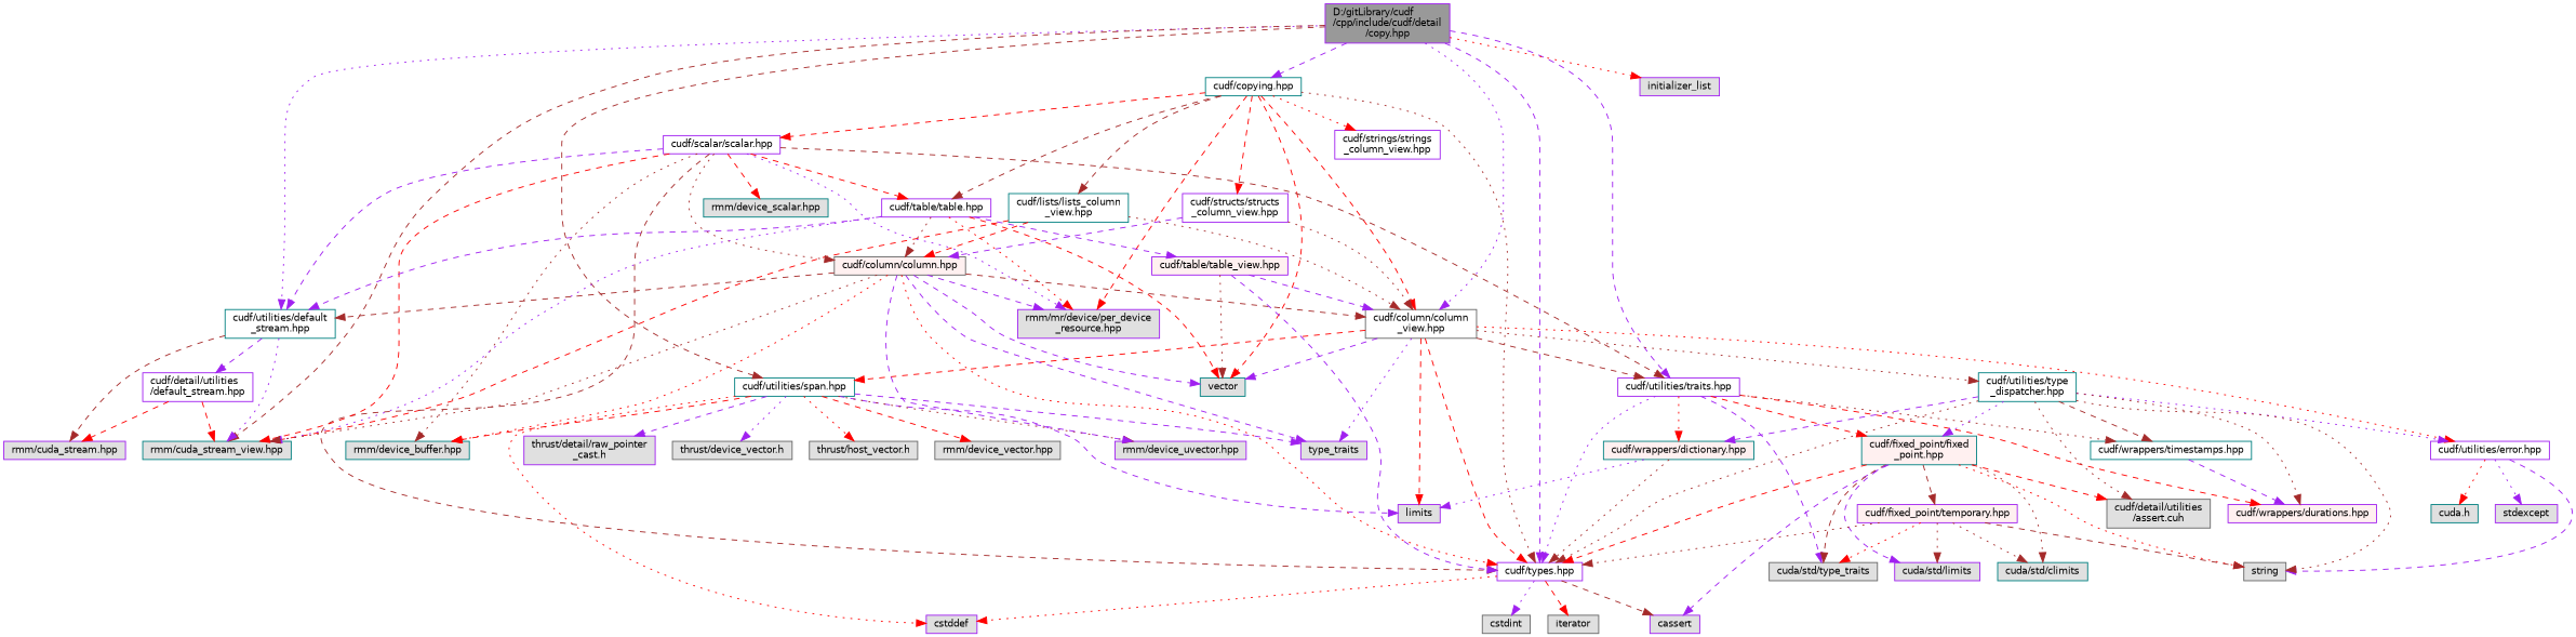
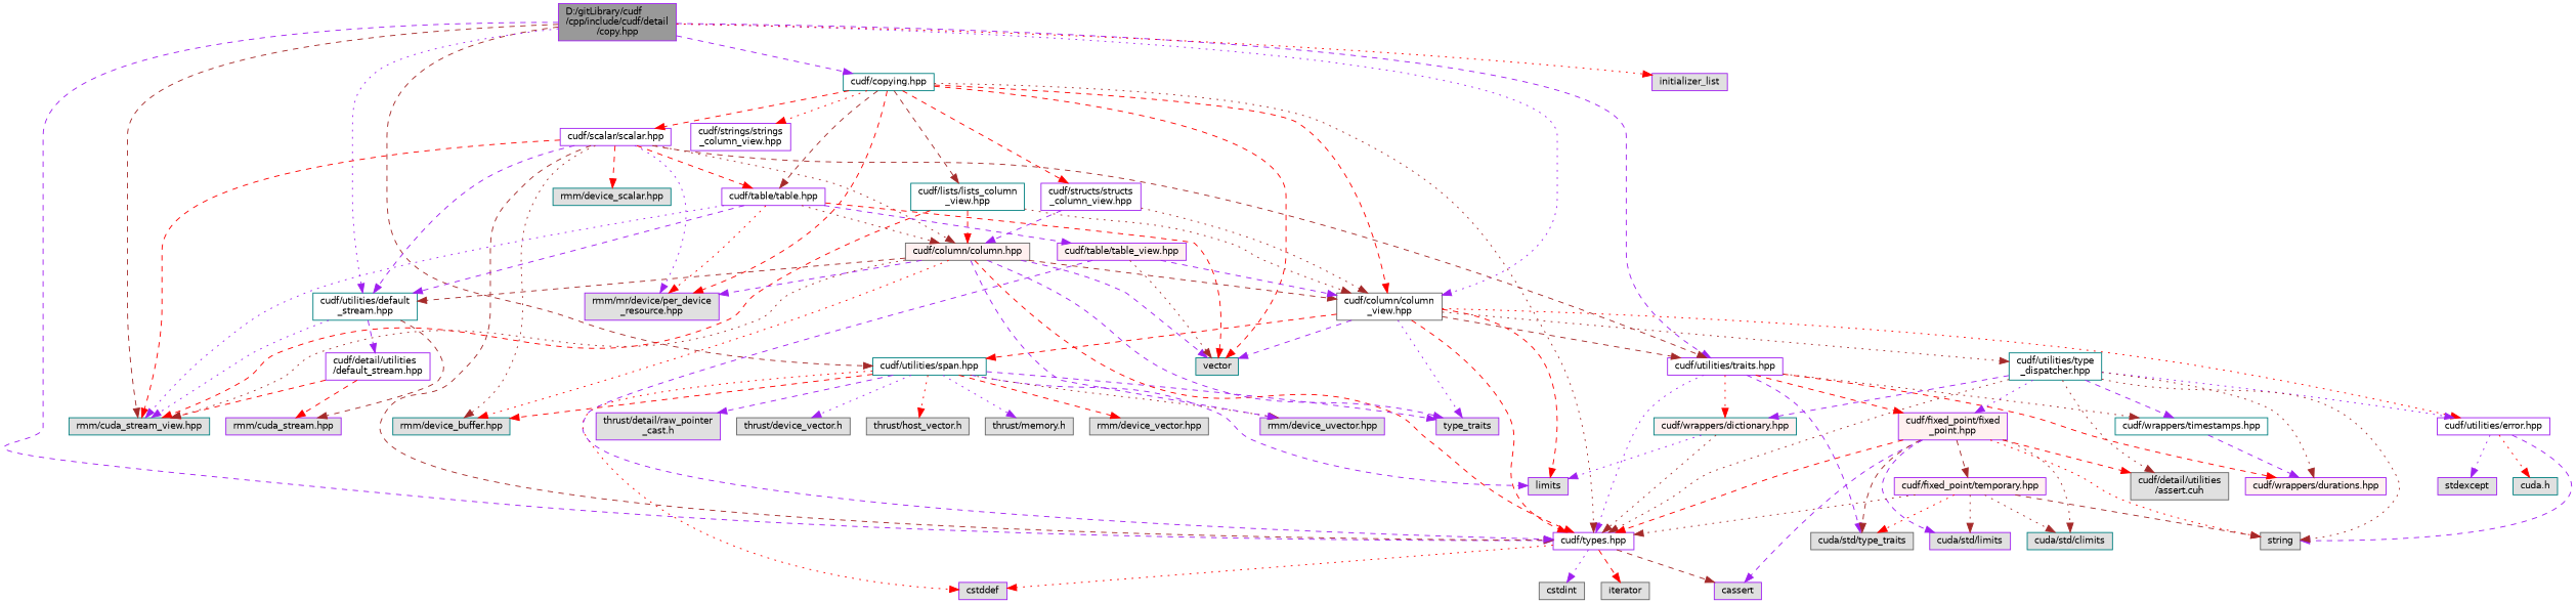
  digraph {
    node [color=purple fillcolor="#E0E0E0" fontname=Helvetica fontsize=10 shape=box style=filled]
    edge [color=purple fontname=Helvetica fontsize=10 labelfontname=Helvetica labelfontsize=10 style=dashed]
    n1 [fillcolor=grey60 fontcolor=black height=0.2 label="D:/gitLibrary/cudf\l/cpp/include/cudf/detail\l/copy.hpp" width=0.4]
    n2 [color=gray40 fillcolor=white height=0.2 label="cudf/column/column\l_view.hpp" width=0.4]
    n3 [fillcolor=white height=0.2 label="cudf/types.hpp" width=0.4]
    n4 [color=teal fillcolor=white height=0.2 label="cudf/utilities/span.hpp" width=0.4]
    n5 [fillcolor=white height=0.2 label="cudf/utilities/traits.hpp" width=0.4]
    n6 [color=teal fillcolor=white height=0.2 label="cudf/copying.hpp" width=0.4]
    n7 [color=teal fillcolor=white height=0.2 label="cudf/utilities/default\l_stream.hpp" width=0.4]
    n8 [color=teal height=0.2 label="rmm/cuda_stream_view.hpp" width=0.4]
    n9 [height=0.2 label=initializer_list width=0.4]
    n10 [fillcolor=white height=0.2 label="cudf/utilities/error.hpp" width=0.4]
    n11 [height=0.2 label=limits width=0.4]
    n12 [height=0.2 label=type_traits width=0.4]
    n13 [color=teal fillcolor=white height=0.2 label="cudf/utilities/type\l_dispatcher.hpp" width=0.4]
    n14 [color=teal height=0.2 label=vector width=0.4]
    n15 [height=0.2 label=cassert width=0.4]
    n16 [height=0.2 label=cstddef width=0.4]
    n17 [color=gray40 height=0.2 label=cstdint width=0.4]
    n18 [color=gray40 height=0.2 label=iterator width=0.4]
    n19 [color=teal height=0.2 label="rmm/device_buffer.hpp" width=0.4]
    n20 [height=0.2 label="rmm/device_uvector.hpp" width=0.4]
    n21 [color=gray40 height=0.2 label="rmm/device_vector.hpp" width=0.4]
    n22 [height=0.2 label="thrust/detail/raw_pointer\l_cast.h" width=0.4]
    n23 [color=gray40 height=0.2 label="thrust/device_vector.h" width=0.4]
    n24 [color=gray40 height=0.2 label="thrust/host_vector.h" width=0.4]
-   n26 [color=teal fillcolor="#FFF0F0" height=0.2 label="cudf/fixed_point/fixed\l_point.hpp" width=0.4]
+   n25 [color=gray40 height=0.2 label="thrust/memory.h" width=0.4]
+   n26 [fillcolor="#FFF0F0" height=0.2 label="cudf/fixed_point/fixed\l_point.hpp" width=0.4]
    n27 [color=gray40 height=0.2 label="cuda/std/type_traits" width=0.4]
    n28 [color=teal fillcolor="#FFF0F0" height=0.2 label="cudf/wrappers/dictionary.hpp" width=0.4]
    n29 [fillcolor="#FFF0F0" height=0.2 label="cudf/wrappers/durations.hpp" width=0.4]
    n30 [color=teal fillcolor=white height=0.2 label="cudf/wrappers/timestamps.hpp" width=0.4]
    n31 [color=teal fillcolor=white height=0.2 label="cudf/lists/lists_column\l_view.hpp" width=0.4]
    n32 [height=0.2 label="rmm/mr/device/per_device\l_resource.hpp" width=0.4]
    n33 [fillcolor=white height=0.2 label="cudf/scalar/scalar.hpp" width=0.4]
    n34 [fillcolor=white height=0.2 label="cudf/table/table.hpp" width=0.4]
    n35 [fillcolor=white height=0.2 label="cudf/strings/strings\l_column_view.hpp" width=0.4]
    n36 [fillcolor=white height=0.2 label="cudf/structs/structs\l_column_view.hpp" width=0.4]
    n37 [fillcolor=white height=0.2 label="cudf/detail/utilities\l/default_stream.hpp" width=0.4]
    n38 [height=0.2 label="rmm/cuda_stream.hpp" width=0.4]
    n39 [color=teal height=0.2 label="cuda.h" width=0.4]
    n40 [height=0.2 label=stdexcept width=0.4]
    n41 [color=gray40 height=0.2 label=string width=0.4]
    n42 [color=gray40 height=0.2 label="cudf/detail/utilities\l/assert.cuh" width=0.4]
    n43 [fillcolor="#FFF0F0" height=0.2 label="cudf/fixed_point/temporary.hpp" width=0.4]
    n44 [color=teal height=0.2 label="cuda/std/climits" width=0.4]
    n45 [height=0.2 label="cuda/std/limits" width=0.4]
    n46 [color=gray40 fillcolor="#FFF0F0" height=0.2 label="cudf/column/column.hpp" width=0.4]
    n47 [color=teal height=0.2 label="rmm/device_scalar.hpp" width=0.4]
    n48 [fillcolor="#FFF0F0" height=0.2 label="cudf/table/table_view.hpp" width=0.4]
    n1 -> n2 [style=dotted]
    n1 -> n3
    n1 -> n4 [color=brown]
    n1 -> n5
    n1 -> n6
    n1 -> n7 [style=dotted]
    n1 -> n8 [color=brown]
    n1 -> n9 [color=red style=dotted]
    n2 -> n3 [color=red]
    n2 -> n4 [color=red]
    n2 -> n5 [color=brown]
    n2 -> n10 [color=red style=dotted]
    n2 -> n11 [color=red]
    n2 -> n12 [style=dotted]
    n2 -> n13 [color=brown style=dotted]
    n2 -> n14
    n3 -> n15 [color=brown]
    n3 -> n16 [color=red style=dotted]
    n3 -> n17 [style=dotted]
    n3 -> n18 [color=red]
    n4 -> n11
    n4 -> n12
    n4 -> n16 [color=red style=dotted]
    n4 -> n19 [color=red]
    n4 -> n20 [color=brown style=dotted]
    n4 -> n21 [color=red]
    n4 -> n22
    n4 -> n23 [style=dotted]
    n4 -> n24 [color=red style=dotted]
+   n4 -> n25 [style=dotted]
    n5 -> n3 [style=dotted]
    n5 -> n26 [color=red]
    n5 -> n27
    n5 -> n28 [color=red style=dotted]
    n5 -> n29 [color=red]
    n5 -> n30 [color=brown style=dotted]
    n6 -> n2 [color=red]
    n6 -> n3 [color=brown style=dotted]
    n6 -> n14 [color=red]
    n6 -> n31 [color=brown]
    n6 -> n32 [color=red]
    n6 -> n33 [color=red]
    n6 -> n34 [color=brown]
    n6 -> n35 [color=red style=dotted]
    n6 -> n36 [color=red]
    n7 -> n8 [style=dotted]
    n7 -> n37
    n7 -> n38 [color=brown]
    n10 -> n39 [color=red style=dotted]
    n10 -> n40 [style=dotted]
    n10 -> n41
    n13 -> n3 [color=brown style=dotted]
    n13 -> n10 [style=dotted]
    n13 -> n26 [style=dotted]
    n13 -> n28
    n13 -> n29 [color=brown style=dotted]
-   n13 -> n30 [color=brown]
+   n13 -> n30
    n13 -> n41 [color=brown style=dotted]
    n13 -> n42 [color=brown style=dotted]
    n26 -> n3 [color=red]
    n26 -> n15
    n26 -> n27 [color=brown]
    n26 -> n41 [color=red style=dotted]
    n26 -> n42 [color=red]
    n26 -> n43 [color=brown]
    n26 -> n44 [color=brown style=dotted]
    n26 -> n45
    n28 -> n3 [color=brown style=dotted]
    n28 -> n11 [style=dotted]
    n30 -> n29
    n31 -> n2 [color=brown style=dotted]
    n31 -> n8 [color=red]
    n31 -> n46 [color=red]
    n33 -> n3 [color=brown]
    n33 -> n5 [color=brown]
    n33 -> n7
    n33 -> n8 [color=red]
    n33 -> n19 [color=brown style=dotted]
    n33 -> n32 [style=dotted]
    n33 -> n34 [color=red]
    n33 -> n46 [color=brown style=dotted]
    n33 -> n47 [color=red]
    n34 -> n7
    n34 -> n8 [style=dotted]
    n34 -> n14 [color=red]
    n34 -> n32 [color=red style=dotted]
    n34 -> n46 [color=brown style=dotted]
    n34 -> n48
    n36 -> n2 [color=brown style=dotted]
    n36 -> n46
    n37 -> n8 [color=red]
    n37 -> n38 [color=red]
    n43 -> n3 [color=brown style=dotted]
    n43 -> n27 [color=red style=dotted]
    n43 -> n41 [color=brown]
    n43 -> n44 [color=brown style=dotted]
    n43 -> n45 [color=brown style=dotted]
    n46 -> n2 [color=brown]
-   n46 -> n3 [color=red style=dotted]
+   n46 -> n3 [color=red]
    n46 -> n7 [color=brown]
    n46 -> n8 [color=brown style=dotted]
    n46 -> n12
    n46 -> n14
    n46 -> n19 [color=red style=dotted]
    n46 -> n20
    n46 -> n32
    n48 -> n2
    n48 -> n3
    n48 -> n14 [color=brown style=dotted]
  }
